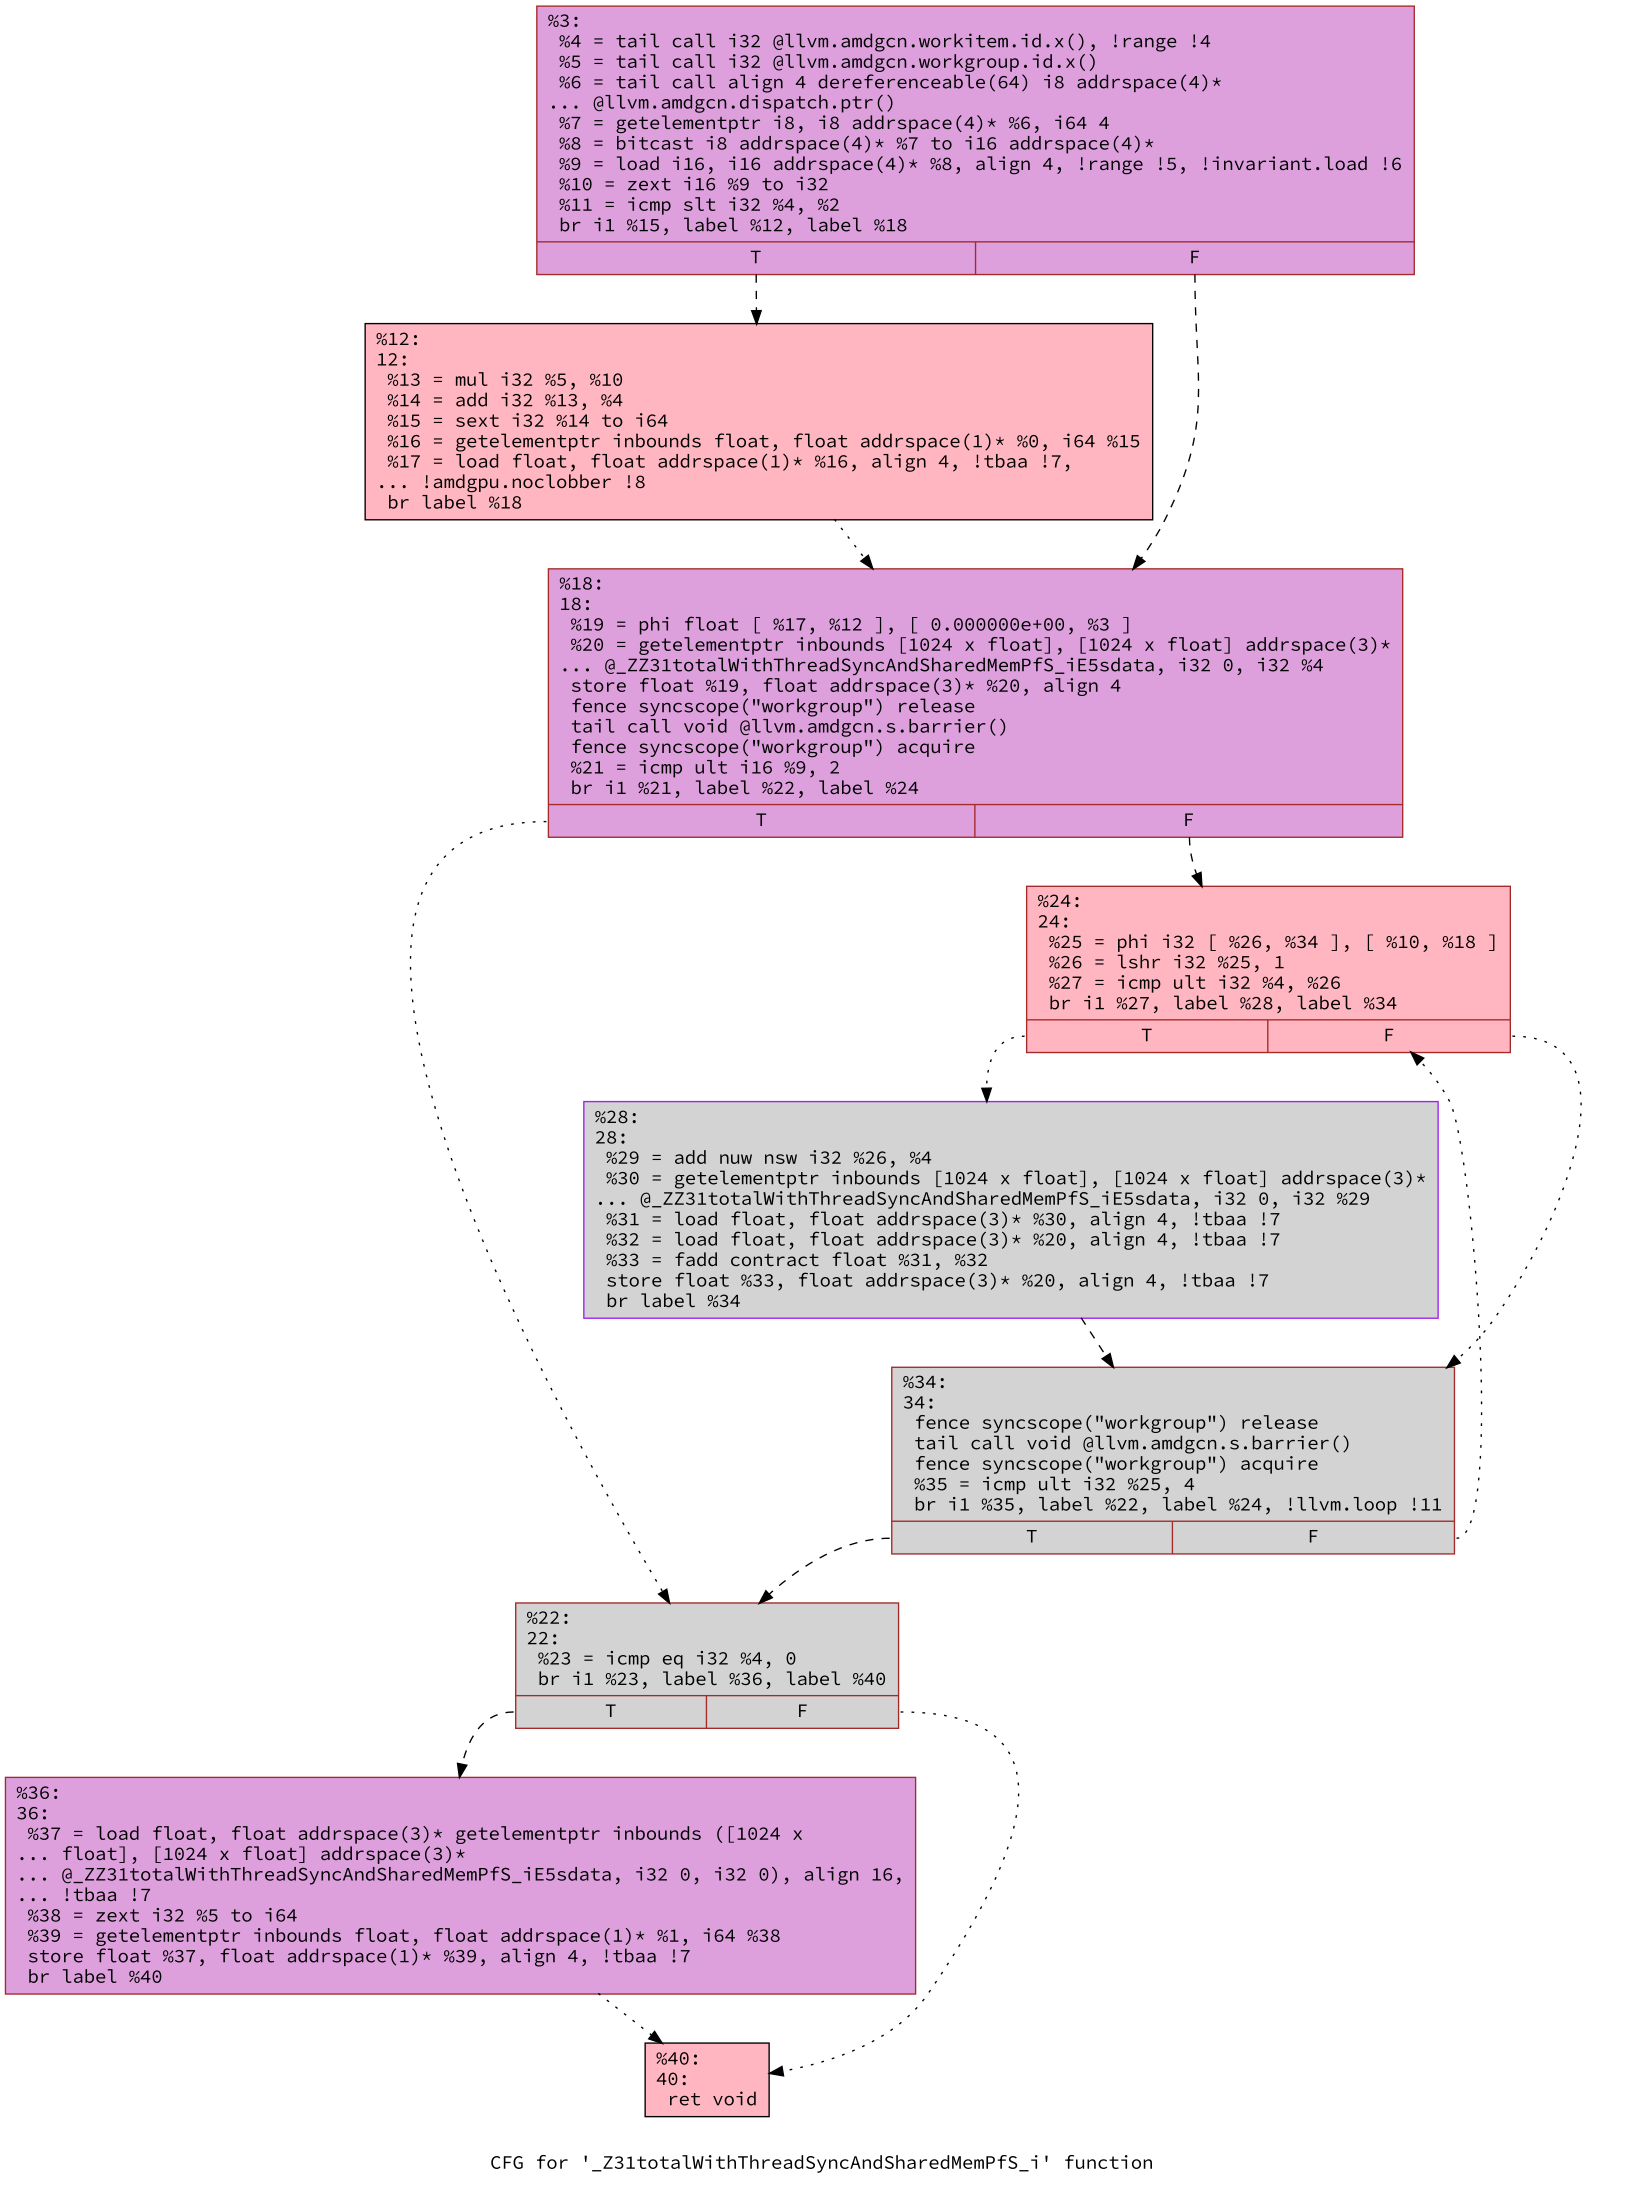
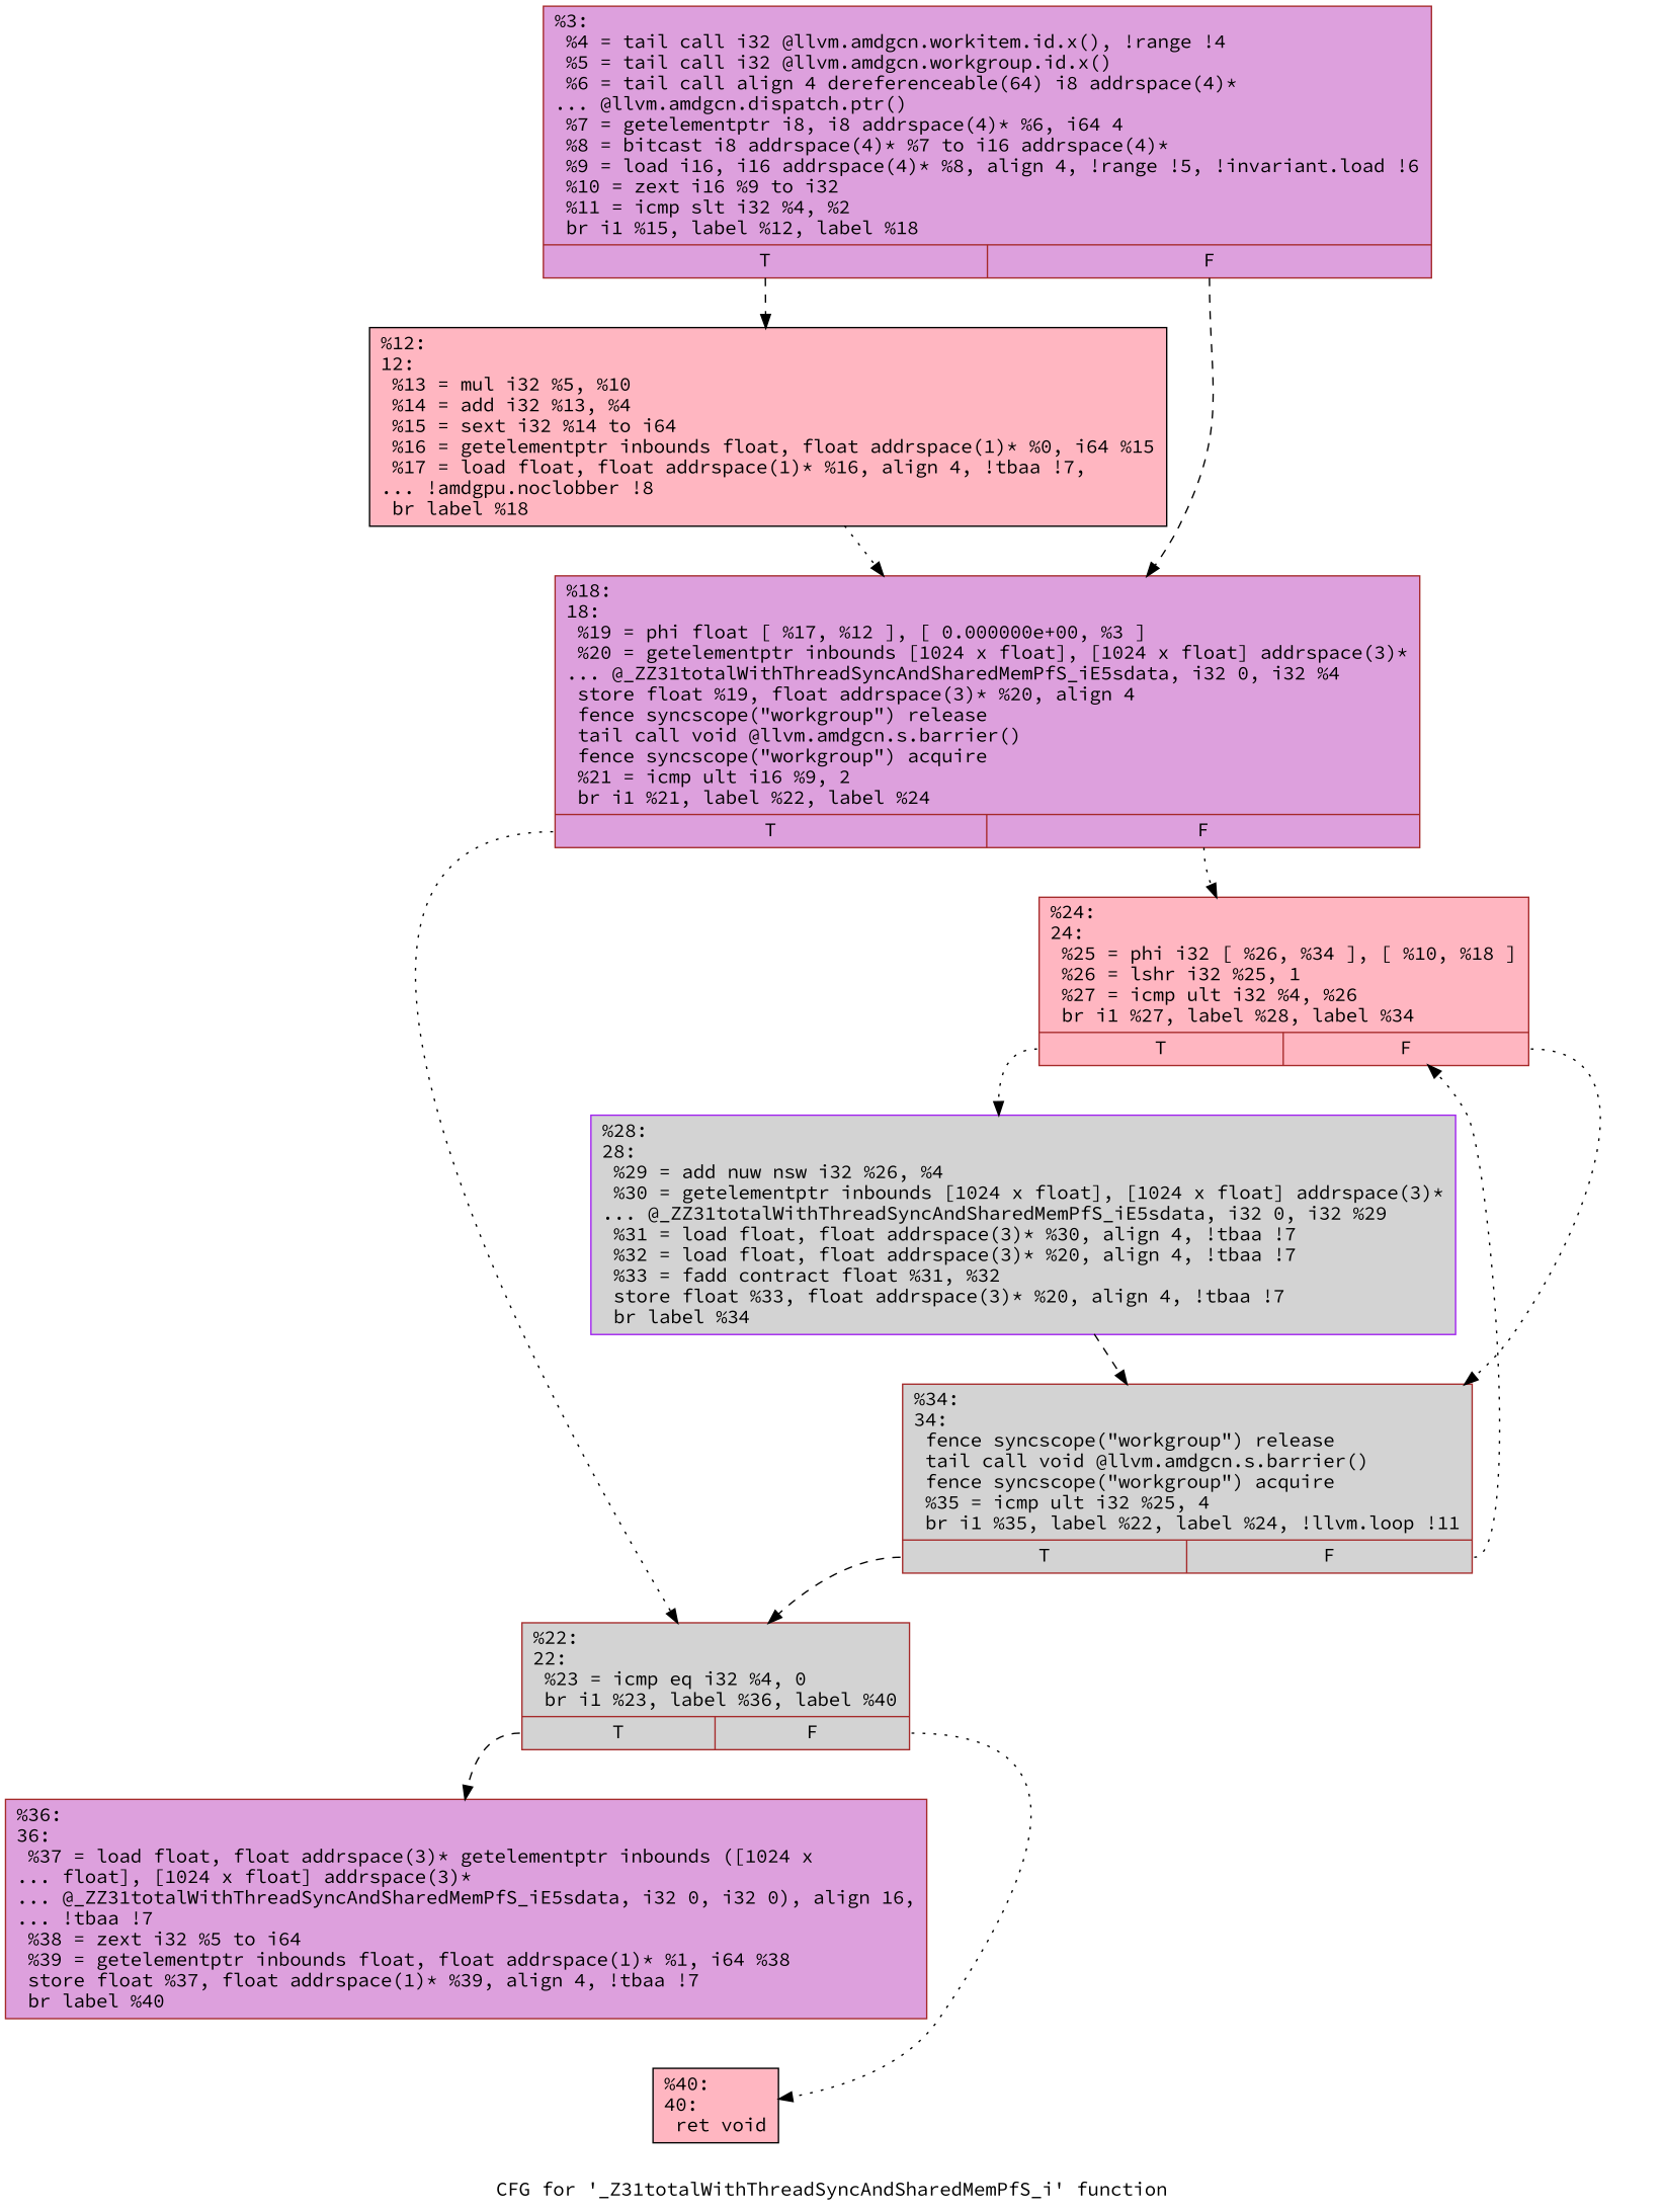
  digraph {
    fontname="Source Code Pro"
    label="CFG for '_Z31totalWithThreadSyncAndSharedMemPfS_i' function"
    node [color=brown fillcolor=plum fontname="Source Code Pro" shape=record style=filled]
    edge [fontname="Source Code Pro" style=dotted tailport=s0]
    n1 [label="{%3:\l  %4 = tail call i32 @llvm.amdgcn.workitem.id.x(), !range !4\l  %5 = tail call i32 @llvm.amdgcn.workgroup.id.x()\l  %6 = tail call align 4 dereferenceable(64) i8 addrspace(4)*\l... @llvm.amdgcn.dispatch.ptr()\l  %7 = getelementptr i8, i8 addrspace(4)* %6, i64 4\l  %8 = bitcast i8 addrspace(4)* %7 to i16 addrspace(4)*\l  %9 = load i16, i16 addrspace(4)* %8, align 4, !range !5, !invariant.load !6\l  %10 = zext i16 %9 to i32\l  %11 = icmp slt i32 %4, %2\l  br i1 %15, label %12, label %18\l|{<s0>T|<s1>F}}"]
    n2 [color=black fillcolor=lightpink label="{%12:\l12:                                               \l  %13 = mul i32 %5, %10\l  %14 = add i32 %13, %4\l  %15 = sext i32 %14 to i64\l  %16 = getelementptr inbounds float, float addrspace(1)* %0, i64 %15\l  %17 = load float, float addrspace(1)* %16, align 4, !tbaa !7,\l... !amdgpu.noclobber !8\l  br label %18\l}"]
    n3 [label="{%18:\l18:                                               \l  %19 = phi float [ %17, %12 ], [ 0.000000e+00, %3 ]\l  %20 = getelementptr inbounds [1024 x float], [1024 x float] addrspace(3)*\l... @_ZZ31totalWithThreadSyncAndSharedMemPfS_iE5sdata, i32 0, i32 %4\l  store float %19, float addrspace(3)* %20, align 4\l  fence syncscope(\"workgroup\") release\l  tail call void @llvm.amdgcn.s.barrier()\l  fence syncscope(\"workgroup\") acquire\l  %21 = icmp ult i16 %9, 2\l  br i1 %21, label %22, label %24\l|{<s0>T|<s1>F}}"]
    n4 [fillcolor=lightgrey label="{%22:\l22:                                               \l  %23 = icmp eq i32 %4, 0\l  br i1 %23, label %36, label %40\l|{<s0>T|<s1>F}}"]
    n5 [fillcolor=lightpink label="{%24:\l24:                                               \l  %25 = phi i32 [ %26, %34 ], [ %10, %18 ]\l  %26 = lshr i32 %25, 1\l  %27 = icmp ult i32 %4, %26\l  br i1 %27, label %28, label %34\l|{<s0>T|<s1>F}}"]
    n6 [label="{%36:\l36:                                               \l  %37 = load float, float addrspace(3)* getelementptr inbounds ([1024 x\l... float], [1024 x float] addrspace(3)*\l... @_ZZ31totalWithThreadSyncAndSharedMemPfS_iE5sdata, i32 0, i32 0), align 16,\l... !tbaa !7\l  %38 = zext i32 %5 to i64\l  %39 = getelementptr inbounds float, float addrspace(1)* %1, i64 %38\l  store float %37, float addrspace(1)* %39, align 4, !tbaa !7\l  br label %40\l}"]
    n7 [color=black fillcolor=lightpink label="{%40:\l40:                                               \l  ret void\l}"]
    n8 [color=purple fillcolor=lightgrey label="{%28:\l28:                                               \l  %29 = add nuw nsw i32 %26, %4\l  %30 = getelementptr inbounds [1024 x float], [1024 x float] addrspace(3)*\l... @_ZZ31totalWithThreadSyncAndSharedMemPfS_iE5sdata, i32 0, i32 %29\l  %31 = load float, float addrspace(3)* %30, align 4, !tbaa !7\l  %32 = load float, float addrspace(3)* %20, align 4, !tbaa !7\l  %33 = fadd contract float %31, %32\l  store float %33, float addrspace(3)* %20, align 4, !tbaa !7\l  br label %34\l}"]
    n9 [fillcolor=lightgrey label="{%34:\l34:                                               \l  fence syncscope(\"workgroup\") release\l  tail call void @llvm.amdgcn.s.barrier()\l  fence syncscope(\"workgroup\") acquire\l  %35 = icmp ult i32 %25, 4\l  br i1 %35, label %22, label %24, !llvm.loop !11\l|{<s0>T|<s1>F}}"]
    n1 -> n2 [style=dashed]
    n1 -> n3 [style=dashed tailport=s1]
    n2 -> n3
    n3 -> n4
-   n3 -> n5 [style=dashed tailport=s1]
+   n3 -> n5 [tailport=s1]
    n4 -> n6 [style=dashed]
    n4 -> n7 [tailport=s1]
    n5 -> n8
    n5 -> n9 [tailport=s1]
-   n6 -> n7
    n8 -> n9 [style=dashed]
    n9 -> n4 [style=dashed]
    n9 -> n5 [tailport=s1]
  }
